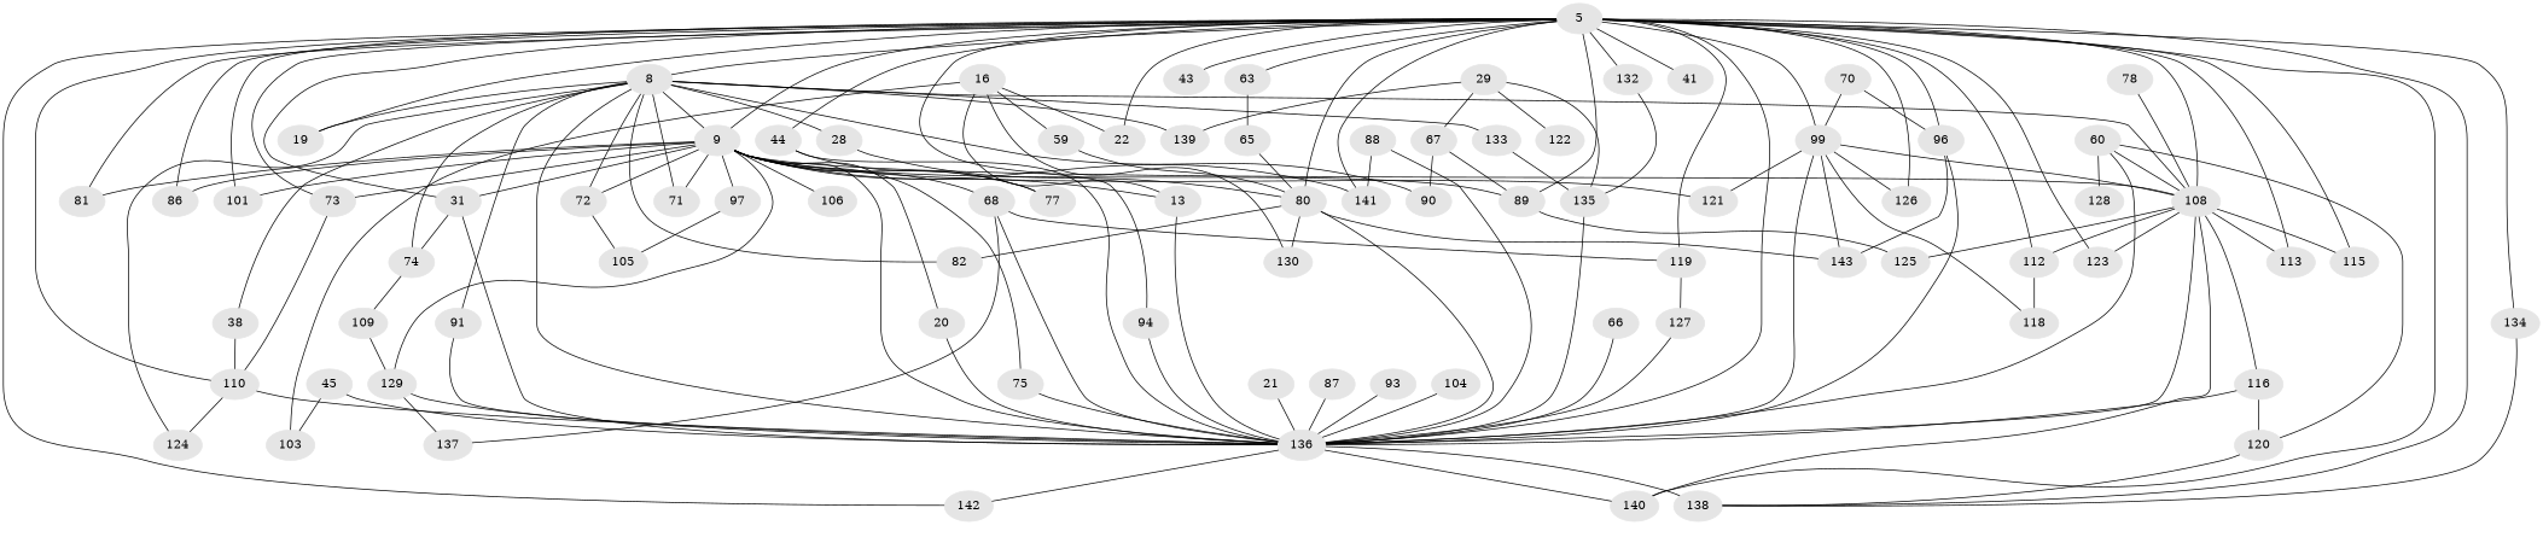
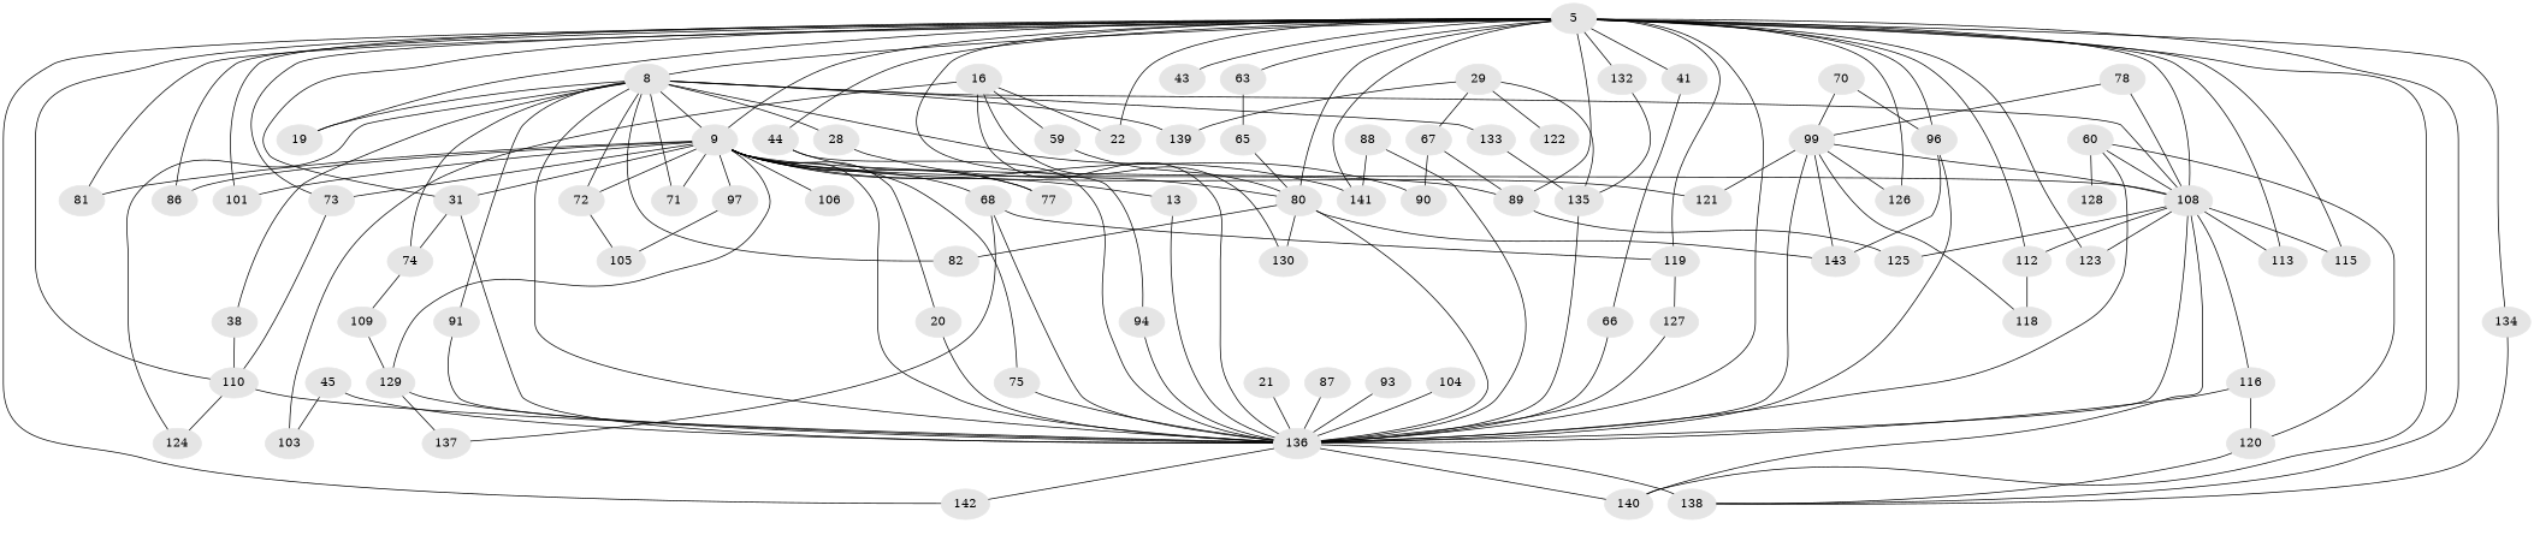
  graph {
    node [color=gray90 style=filled]
    5 [super="+2"]
    8 [super="+3"]
    9 [super="+6"]
    19
    22
    31 [super="+14"]
    41
    43
    44
    63
    73 [super="+53"]
    80 [super="+11+17"]
    81 [super="+62"]
    86 [super="+84"]
    89 [super="+40+83"]
    94
    96 [super="+36"]
    101
    108 [super="+76+10"]
    110 [super="+46"]
    112
    113
    115
    119
    123
    126 [super="+100"]
    132
    134
    136 [super="+37+34+114+131+7"]
    138 [super="+117"]
    140 [super="+51"]
    141 [super="+52"]
    142
    28
    38
    71
    72
    74 [super="+33"]
    82
    90
    91
    124
    133
    139
    13
    20
    68 [super="+50"]
    75
    77 [super="+69"]
    97
    106 [super="+61"]
    121
    129 [super="+23+95+98"]
    66
    65
    130
    143 [super="+64"]
    125
    116 [super="+27+58"]
    118
    127
    135 [super="+26+56"]
    105
    109
    29
    67
    122
    137
    16
    59
    103
    21
    45
    60
    120
    128 [super="+107"]
    70
    99 [super="+49+79+39"]
    78
    87
    88
    93
    104
    5 -- 8 [weight=4]
    5 -- 9 [weight=4]
    5 -- 19
    5 -- 22
    5 -- 31
    5 -- 41 [weight=2]
    5 -- 43 [weight=2]
    5 -- 44
    5 -- 63 [weight=2]
    5 -- 73
    5 -- 80 [weight=3]
    5 -- 81
    5 -- 86
    5 -- 89 [weight=3]
    5 -- 94
    5 -- 96 [weight=2]
    5 -- 101
    5 -- 108 [weight=4]
    5 -- 110
    5 -- 112
    5 -- 113
    5 -- 115
    5 -- 119
    5 -- 123
    5 -- 126
    5 -- 132 [weight=2]
    5 -- 134
    5 -- 136 [weight=7]
    5 -- 138
    5 -- 140 [weight=2]
    5 -- 141 [weight=2]
    5 -- 142
    8 -- 9 [weight=4]
    8 -- 19
    8 -- 108 [weight=5]
    8 -- 136 [weight=10]
    8 -- 28
    8 -- 38
    8 -- 71
    8 -- 72
    8 -- 74 [weight=2]
    8 -- 82
    8 -- 90
    8 -- 91
    8 -- 124
    8 -- 133
    8 -- 139
    9 -- 31
    9 -- 73
    9 -- 81 [weight=2]
    9 -- 86 [weight=2]
    9 -- 89
    9 -- 101
    9 -- 108 [weight=4]
    9 -- 136 [weight=5]
    9 -- 141
    9 -- 71
    9 -- 72
    9 -- 13
    9 -- 20
    9 -- 68 [weight=2]
    9 -- 75
    9 -- 77 [weight=2]
    9 -- 97 [weight=2]
    9 -- 106 [weight=3]
    9 -- 121
    9 -- 129 [weight=2]
    31 -- 136
    31 -- 74
+   41 -- 66
    44 -- 136
    44 -- 77
    63 -- 65
    73 -- 110
    80 -- 136
    80 -- 82
    80 -- 130
    80 -- 143
    89 -- 125
    94 -- 136
    96 -- 136
    96 -- 143
    108 -- 112
    108 -- 113
    108 -- 115
    108 -- 123
    108 -- 136 [weight=6]
    108 -- 140
    108 -- 125
    108 -- 116
    110 -- 136 [weight=5]
    110 -- 124
    112 -- 118
    119 -- 127
    132 -- 135
    134 -- 138
    136 -- 138 [weight=5]
    136 -- 140
    136 -- 142
    28 -- 80
    38 -- 110
    72 -- 105
    74 -- 109
    91 -- 136
    133 -- 135
    13 -- 136
    20 -- 136
    68 -- 119
    68 -- 136
    68 -- 137
    75 -- 136
    97 -- 105
    129 -- 136 [weight=3]
    129 -- 137
    66 -- 136
    65 -- 80
    116 -- 136 [weight=2]
    116 -- 120
    127 -- 136
    135 -- 136 [weight=2]
    109 -- 129
    29 -- 139
    29 -- 135
    29 -- 67
    29 -- 122
    67 -- 89
    67 -- 90
    16 -- 22
-   16 -- 13 [weight=2]
+   16 -- 136 [weight=2]
    16 -- 130
    16 -- 59
    16 -- 103
    59 -- 80
    21 -- 136 [weight=2]
    45 -- 136 [weight=2]
    45 -- 103
    60 -- 108
    60 -- 136
    60 -- 120
    60 -- 128
    120 -- 138
    70 -- 96
    70 -- 99
    99 -- 108
    99 -- 126 [weight=2]
    99 -- 136 [weight=5]
    99 -- 121
    99 -- 143
    99 -- 118
    78 -- 108
-   5 -- 99
+   78 -- 99
    87 -- 136 [weight=2]
    88 -- 136
    88 -- 141
    93 -- 136
    104 -- 136
  }
